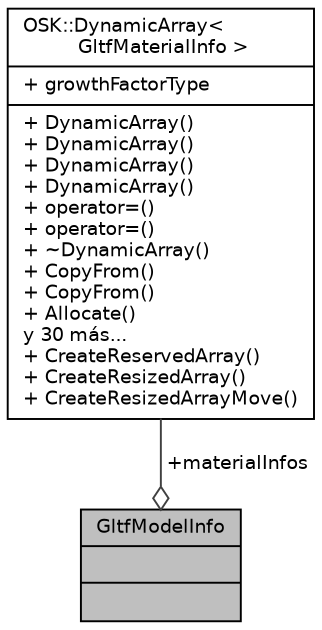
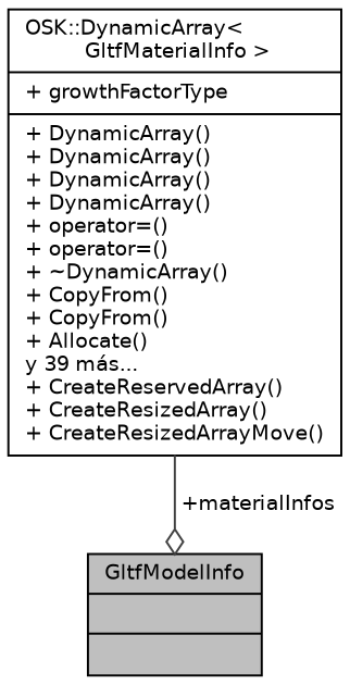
  digraph {
    node [color=black fontname=Helvetica fontsize=10 shape=record style=filled]
    n1 [fillcolor=grey75 fontcolor=black height=0.2 label="{GltfModelInfo\n||}" width=0.4]
-   n2 [fillcolor=white height=0.2 label="{OSK::DynamicArray\<\l GltfMaterialInfo \>\n|+ growthFactorType\l|+ DynamicArray()\l+ DynamicArray()\l+ DynamicArray()\l+ DynamicArray()\l+ operator=()\l+ operator=()\l+ ~DynamicArray()\l+ CopyFrom()\l+ CopyFrom()\l+ Allocate()\ly 30 más...\l+ CreateReservedArray()\l+ CreateResizedArray()\l+ CreateResizedArrayMove()\l}" width=0.4]
+   n2 [fillcolor=white height=0.2 label="{OSK::DynamicArray\<\l GltfMaterialInfo \>\n|+ growthFactorType\l|+ DynamicArray()\l+ DynamicArray()\l+ DynamicArray()\l+ DynamicArray()\l+ operator=()\l+ operator=()\l+ ~DynamicArray()\l+ CopyFrom()\l+ CopyFrom()\l+ Allocate()\ly 39 más...\l+ CreateReservedArray()\l+ CreateResizedArray()\l+ CreateResizedArrayMove()\l}" width=0.4]
    n2 -> n1 [arrowhead=odiamond color=grey25 fontname=Helvetica fontsize=10 label=" +materialInfos" labelfontname=Helvetica labelfontsize=10 style=solid]
  }
